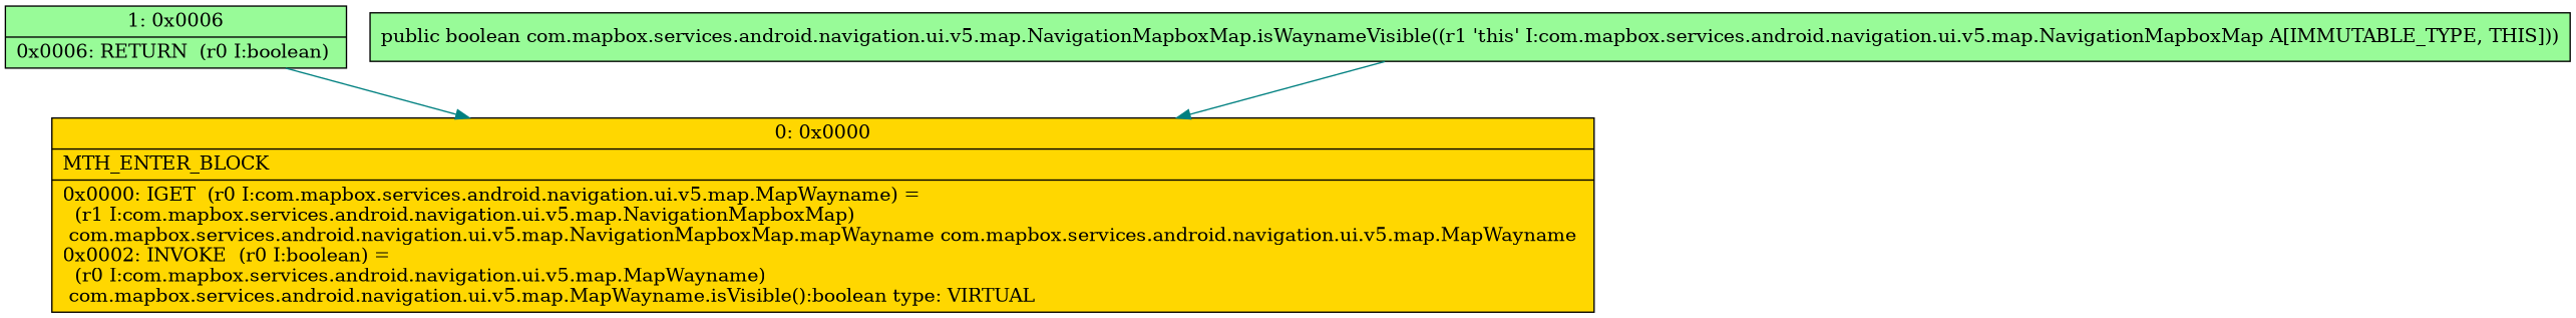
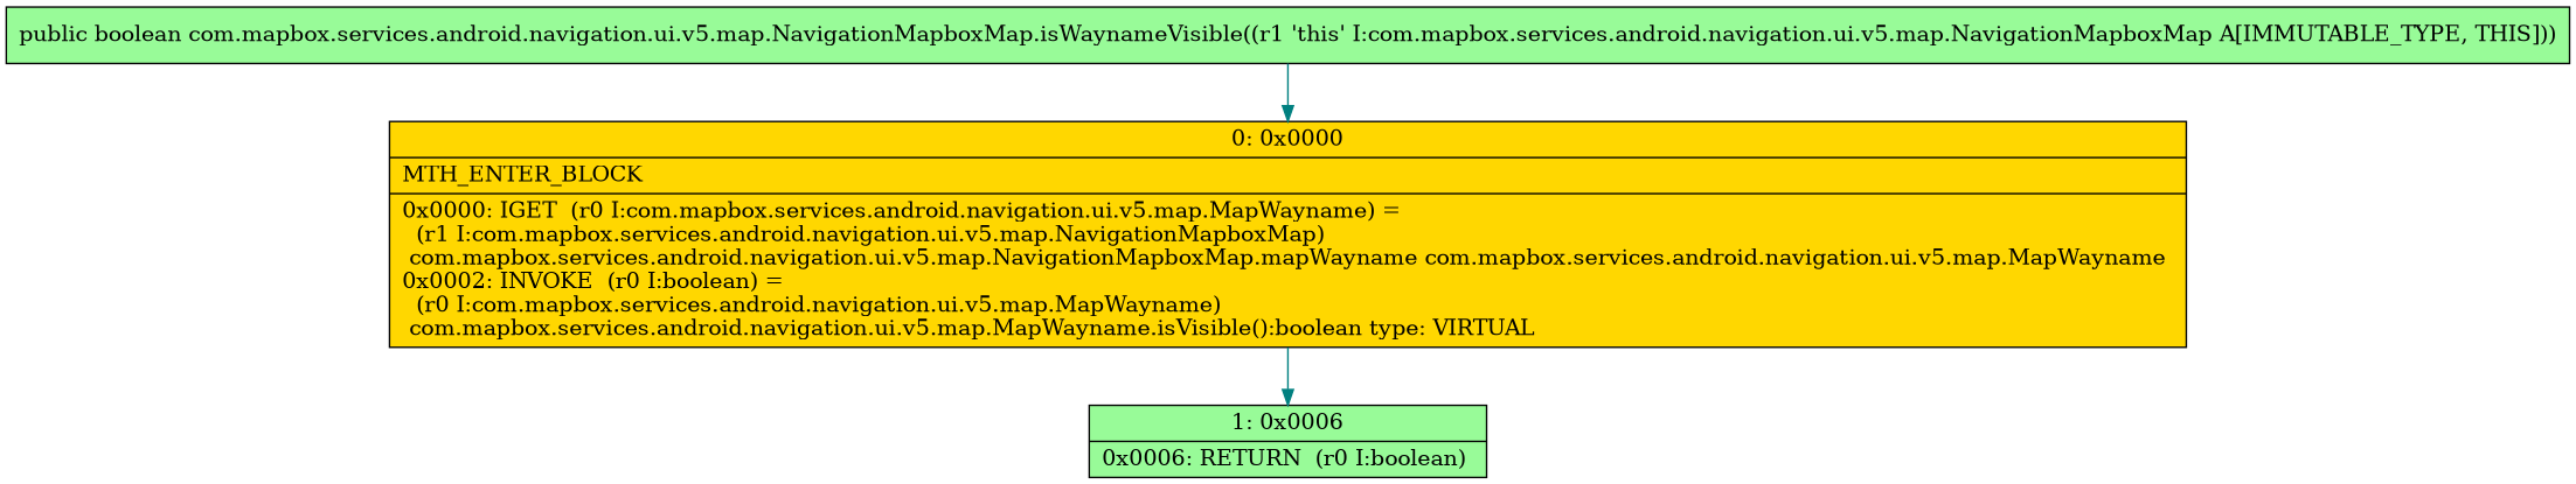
  digraph {
    node [shape=record style=filled fillcolor=palegreen]
    edge [color=teal]
    n1 [label="{0\:\ 0x0000|MTH_ENTER_BLOCK\l|0x0000: IGET  (r0 I:com.mapbox.services.android.navigation.ui.v5.map.MapWayname) = \l  (r1 I:com.mapbox.services.android.navigation.ui.v5.map.NavigationMapboxMap)\l com.mapbox.services.android.navigation.ui.v5.map.NavigationMapboxMap.mapWayname com.mapbox.services.android.navigation.ui.v5.map.MapWayname \l0x0002: INVOKE  (r0 I:boolean) = \l  (r0 I:com.mapbox.services.android.navigation.ui.v5.map.MapWayname)\l com.mapbox.services.android.navigation.ui.v5.map.MapWayname.isVisible():boolean type: VIRTUAL \l}" fillcolor=gold]
    n2 [label="{1\:\ 0x0006|0x0006: RETURN  (r0 I:boolean) \l}"]
    n3 [label="{public boolean com.mapbox.services.android.navigation.ui.v5.map.NavigationMapboxMap.isWaynameVisible((r1 'this' I:com.mapbox.services.android.navigation.ui.v5.map.NavigationMapboxMap A[IMMUTABLE_TYPE, THIS])) }"]
-   n2 -> n1
+   n1 -> n2
    n3 -> n1
  }
